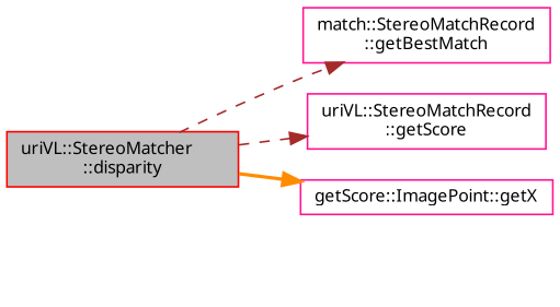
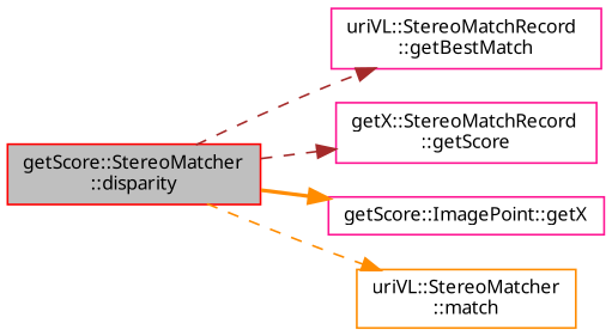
  digraph {
    fontname="Noto Sans"
    rankdir=LR
    node [color=deeppink fillcolor=white fontname="Noto Sans" fontsize=10 shape=record style=filled]
    edge [color=brown fontname="Noto Sans" fontsize=10 labelfontname=Helvetica labelfontsize=10 style=dashed]
-   n1 [color=red fillcolor=grey75 fontcolor=black height=0.2 label="uriVL::StereoMatcher\l::disparity" width=0.4]
-   n2 [height=0.2 label="match::StereoMatchRecord\l::getBestMatch" width=0.4]
-   n3 [height=0.2 label="uriVL::StereoMatchRecord\l::getScore" width=0.4]
+   n1 [color=red fillcolor=grey75 fontcolor=black height=0.2 label="getScore::StereoMatcher\l::disparity" width=0.4]
+   n2 [height=0.2 label="uriVL::StereoMatchRecord\l::getBestMatch" width=0.4]
+   n3 [height=0.2 label="getX::StereoMatchRecord\l::getScore" width=0.4]
    n4 [height=0.2 label="getScore::ImagePoint::getX" width=0.4]
+   n5 [color=darkorange height=0.2 label="uriVL::StereoMatcher\l::match" width=0.4]
    n1 -> n2
    n1 -> n3
    n1 -> n4 [color=darkorange style=bold]
+   n1 -> n5 [color=darkorange]
  }
